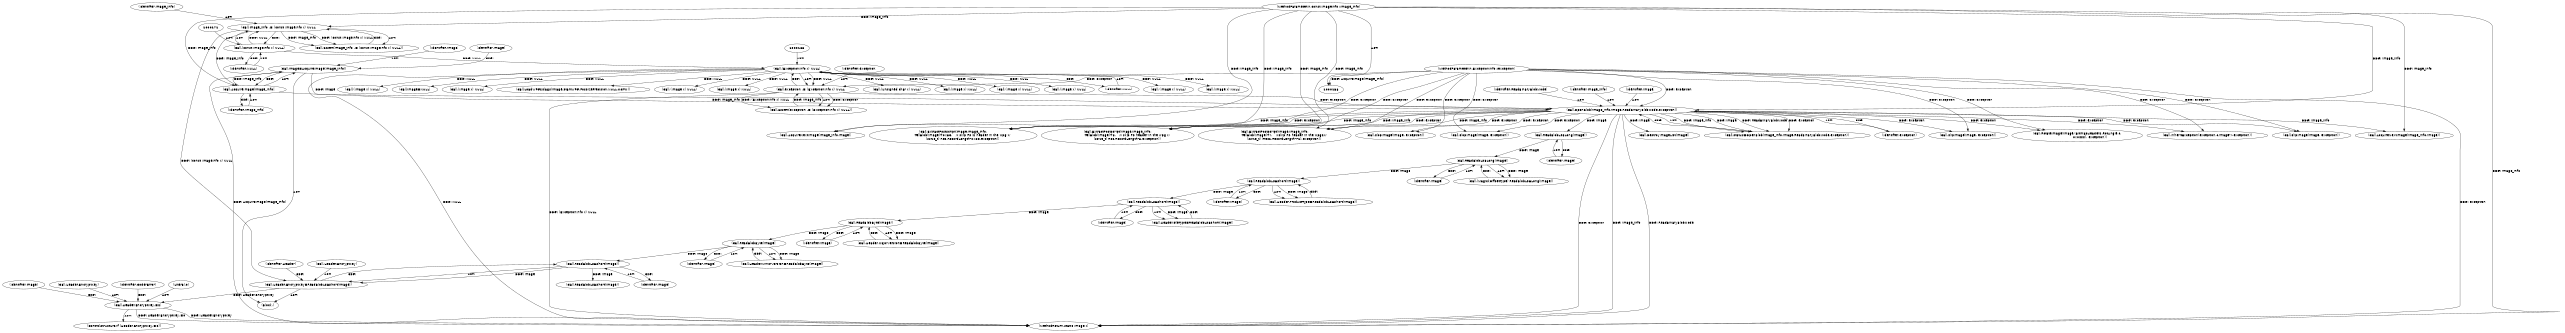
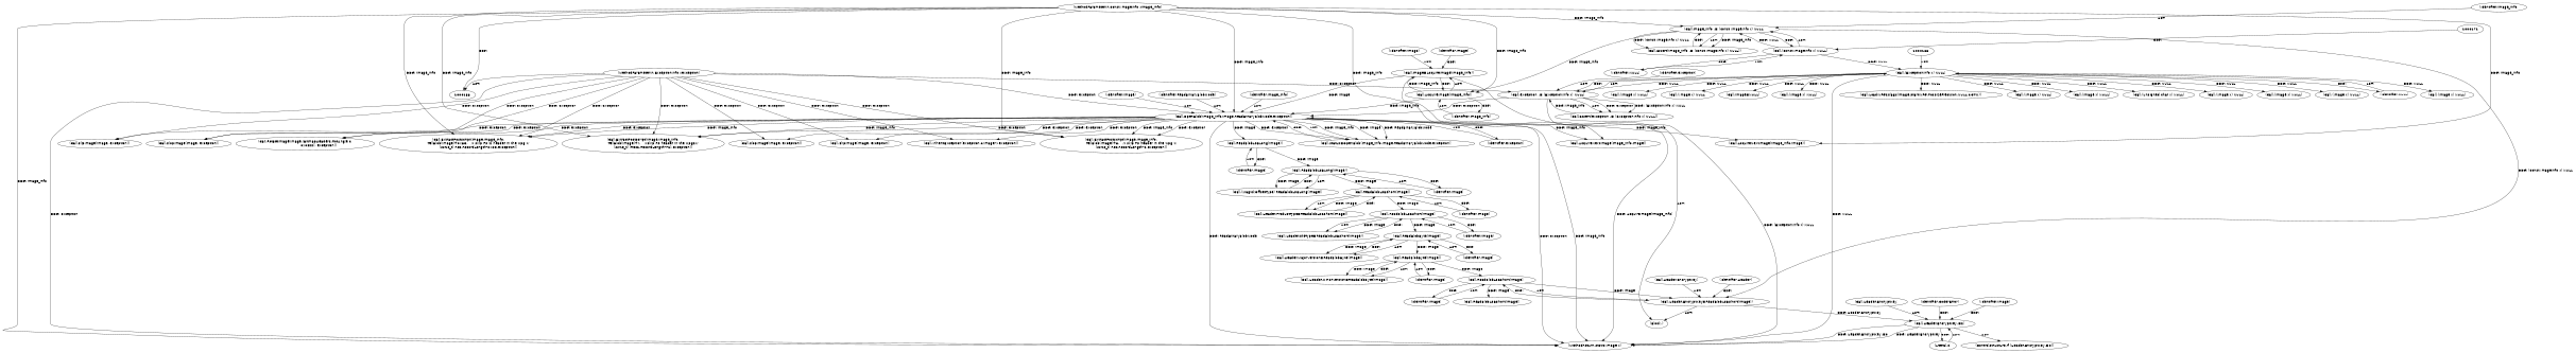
  digraph {
    fontname="DejaVu Sans"
    node [fontname="DejaVu Sans"]
    edge [fontname="DejaVu Sans"]
    n1 [label="(Call,Header.EncryptKey!=2)"]
    n2 [label="(MethodReturn,static Image *)"]
    n3 [label="(Literal,0)"]
    n4 [label="(ControlStructure,if (Header.EncryptKey!=0))"]
    n5 [label="(Call,Header.EncryptKey=ReadBlobLSBShort(image))"]
    n6 [label="(Call,ReadBlobLSBShort(image))"]
    n7 [label="(Block,)"]
    n8 [label="(Call,ReadBlobLSBShort(image))"]
    n9 [label="(Identifier,image)"]
    n10 [label="(Call,ReadBlobByte(image))"]
    n11 [label="(Identifier,image)"]
    n12 [label="(Call,Header.MinorVersion=ReadBlobByte(image))"]
    n13 [label="(Call,ReadBlobByte(image))"]
    n14 [label="(Identifier,image)"]
    n15 [label="(Call,Header.MajorVersion=ReadBlobByte(image))"]
    n16 [label="(Call,ReadBlobLSBShort(image))"]
    n17 [label="(Call,Header.FileType=ReadBlobLSBShort(image))"]
    n18 [label="(Identifier,image)"]
    n19 [label="(Call,ReadBlobLSBShort(image))"]
    n20 [label="(Call,Header.ProductType=ReadBlobLSBShort(image))"]
    n21 [label="(Identifier,image)"]
    n22 [label="(Call,ReadBlobLSBLong(image))"]
    n23 [label="(Identifier,image)"]
    n24 [label="(Call,(MagickOffsetType) ReadBlobLSBLong(image))"]
    n25 [label="(Call,ReadBlobLSBLong(image))"]
    n26 [label="(Identifier,image)"]
    n27 [label="(Call,OpenBlob(image_info,image,ReadBinaryBlobMode,exception))"]
    n28 [label="(Call,AcquireNextImage(image_info,image))"]
-   n29 [label="(Call,DestroyImageList(image))"]
    n30 [label="(Call,RotateImage(image,(BitmapHeader2.RotAngle &\n                        0x0FFF), exception))"]
    n31 [label="(Call,FlopImage(image, exception))"]
    n32 [label="(Call,FlipImage(image, exception))"]
    n33 [label="(Call,status=OpenBlob(image_info,image,ReadBinaryBlobMode,exception))"]
    n34 [label="(Call,InheritException(exception,&image->exception))"]
    n35 [label="(Identifier,exception)"]
    n36 [label="(Call,AcquireNextImage(image_info,image))"]
    n37 [label="(Call,ExtractPostscript(image,image_info,\n                  TellBlob(image)+i,    /*skip PS header in the wpg2*/\n                  (ssize_t) (Rec2.RecordLength-i-2),exception))"]
    n38 [label="(Call,ExtractPostscript(image,image_info,\n                  TellBlob(image)+0x3C,   /* skip PS l2 header in the wpg */\n                  (ssize_t) Rec.RecordLength-0x3C,exception))"]
    n39 [label="(Call,FlipImage(image, exception))"]
    n40 [label="(Call,FlopImage(image, exception))"]
    n41 [label="(Call,ExtractPostscript(image,image_info,\n                  TellBlob(image)+8,   /* skip PS header in the wpg */\n                  (ssize_t) Rec.RecordLength-8,exception))"]
    n42 [label="(Call,AcquireImage(image_info))"]
    n43 [label="(Call,image=AcquireImage(image_info))"]
    n44 [label="(Identifier,image_info)"]
    n45 [label="(Call,image_info != (const ImageInfo *) NULL)"]
    n46 [label="(Call,(const ImageInfo *) NULL)"]
    n47 [label="(Call,assert(image_info != (const ImageInfo *) NULL))"]
    n48 [label="(Call,(ExceptionInfo *) NULL)"]
    n49 [label="(Identifier,NULL)"]
    n50 [label="(MethodParameterIn,const ImageInfo *image_info)"]
    1000138
    n52 [label="(Call,exception != (ExceptionInfo *) NULL)"]
    n53 [label="(Call,(Image *) NULL)"]
    n54 [label="(Call,image=NULL)"]
    n55 [label="(Call,(Image *) NULL)"]
    n56 [label="(Call,LoadWPG2Flags(image,StartWPG.PosSizePrecision,NULL,&CTM))"]
    n57 [label="(Call,(Image *) NULL)"]
    n58 [label="(Call,(Image *) NULL)"]
    n59 [label="(Call,(unsigned char *) NULL)"]
    n60 [label="(Call,(Image *) NULL)"]
    n61 [label="(Call,(Image *) NULL)"]
    n62 [label="(Call,(Image *) NULL)"]
    n63 [label="(Identifier,NULL)"]
    n64 [label="(Call,(Image *) NULL)"]
    n65 [label="(Call,(Image *) NULL)"]
    n66 [label="(Call,assert(exception != (ExceptionInfo *) NULL))"]
    n67 [label="(MethodParameterIn,ExceptionInfo *exception)"]
    n68 [label="(Identifier,Header)"]
    n69 [label="(Identifier,image)"]
    n70 [label="(Identifier,ReadBinaryBlobMode)"]
    n71 [label="(Identifier,image_info)"]
    n72 [label="(Identifier,image)"]
    n73 [label="(Identifier,image_info)"]
    n74 [label="(Identifier,image)"]
    n75 [label="(Call,Header.EncryptKey)"]
    n76 [label="(Identifier,exception)"]
    n77 [label="(Call,Header.EncryptKey)"]
    n78 [label="(Identifier,image)"]
    n79 [label="(Identifier,CoderError)"]
    1000171
    1000183
    n1 -> n2 [label="DDG: Header.EncryptKey!=0"]
    n1 -> n2 [label="DDG: Header.EncryptKey"]
+   n1 -> n3 [label="CFG: "]
    n1 -> n4 [label="AST: "]
    n3 -> n1 [label="AST: "]
    n5 -> n1 [label="DDG: Header.EncryptKey"]
    n5 -> n6 [label="CFG: "]
    n5 -> n7 [label="AST: "]
    n6 -> n5 [label="AST: "]
    n6 -> n5 [label="DDG: image"]
    n6 -> n8 [label="DDG: image"]
    n6 -> n9 [label="CFG: "]
    n9 -> n6 [label="AST: "]
    n10 -> n6 [label="DDG: image"]
    n10 -> n11 [label="CFG: "]
    n10 -> n12 [label="AST: "]
    n10 -> n12 [label="DDG: image"]
    n11 -> n10 [label="AST: "]
    n12 -> n10 [label="CFG: "]
    n13 -> n10 [label="DDG: image"]
    n13 -> n14 [label="CFG: "]
    n13 -> n15 [label="AST: "]
    n13 -> n15 [label="DDG: image"]
    n14 -> n13 [label="AST: "]
    n15 -> n13 [label="CFG: "]
    n16 -> n13 [label="DDG: image"]
    n16 -> n17 [label="AST: "]
    n16 -> n17 [label="DDG: image"]
    n16 -> n18 [label="CFG: "]
    n17 -> n16 [label="CFG: "]
    n18 -> n16 [label="AST: "]
    n19 -> n16 [label="DDG: image"]
    n19 -> n20 [label="AST: "]
    n19 -> n20 [label="DDG: image"]
    n19 -> n21 [label="CFG: "]
    n20 -> n19 [label="CFG: "]
    n21 -> n19 [label="AST: "]
    n22 -> n19 [label="DDG: image"]
    n22 -> n23 [label="CFG: "]
    n22 -> n24 [label="AST: "]
    n22 -> n24 [label="DDG: image"]
    n23 -> n22 [label="AST: "]
    n24 -> n22 [label="CFG: "]
    n25 -> n22 [label="DDG: image"]
    n25 -> n26 [label="CFG: "]
    n26 -> n25 [label="AST: "]
    n27 -> n2 [label="DDG: exception"]
    n27 -> n2 [label="DDG: image_info"]
    n27 -> n2 [label="DDG: ReadBinaryBlobMode"]
    n27 -> n25 [label="DDG: image"]
    n27 -> n28 [label="DDG: image_info"]
-   n27 -> n29 [label="DDG: image"]
    n27 -> n30 [label="DDG: exception"]
    n27 -> n31 [label="DDG: exception"]
    n27 -> n32 [label="DDG: exception"]
    n27 -> n33 [label="AST: "]
    n27 -> n33 [label="DDG: image_info"]
    n27 -> n33 [label="DDG: image"]
    n27 -> n33 [label="DDG: ReadBinaryBlobMode"]
    n27 -> n33 [label="DDG: exception"]
    n27 -> n34 [label="DDG: exception"]
    n27 -> n35 [label="CFG: "]
    n27 -> n36 [label="DDG: image_info"]
    n27 -> n37 [label="DDG: image_info"]
    n27 -> n37 [label="DDG: exception"]
    n27 -> n38 [label="DDG: image_info"]
    n27 -> n38 [label="DDG: exception"]
    n27 -> n39 [label="DDG: exception"]
    n27 -> n40 [label="DDG: exception"]
    n27 -> n41 [label="DDG: image_info"]
    n27 -> n41 [label="DDG: exception"]
    n33 -> n27 [label="CFG: "]
    n35 -> n27 [label="AST: "]
    n42 -> n27 [label="DDG: image_info"]
    n42 -> n43 [label="AST: "]
    n42 -> n43 [label="DDG: image_info"]
    n42 -> n44 [label="CFG: "]
    n43 -> n2 [label="DDG: AcquireImage(image_info)"]
    n43 -> n7 [label="AST: "]
    n43 -> n27 [label="DDG: image"]
    n43 -> n42 [label="CFG: "]
    n44 -> n42 [label="AST: "]
    n45 -> n5 [label="DDG: (const ImageInfo *) NULL"]
    n45 -> n42 [label="DDG: image_info"]
    n45 -> n46 [label="CFG: "]
    n45 -> n47 [label="AST: "]
    n45 -> n47 [label="DDG: image_info"]
    n45 -> n47 [label="DDG: (const ImageInfo *) NULL"]
    n46 -> n45 [label="AST: "]
    n46 -> n45 [label="DDG: NULL"]
    n46 -> n48 [label="DDG: NULL"]
    n46 -> n49 [label="CFG: "]
    n47 -> n45 [label="CFG: "]
    n48 -> n2 [label="DDG: NULL"]
    n48 -> n52 [label="AST: "]
    n48 -> n52 [label="DDG: NULL"]
    n48 -> n53 [label="DDG: NULL"]
    n48 -> n54 [label="DDG: NULL"]
    n48 -> n55 [label="DDG: NULL"]
    n48 -> n56 [label="DDG: NULL"]
    n48 -> n57 [label="DDG: NULL"]
    n48 -> n58 [label="DDG: NULL"]
    n48 -> n59 [label="DDG: NULL"]
    n48 -> n60 [label="DDG: NULL"]
    n48 -> n61 [label="DDG: NULL"]
    n48 -> n62 [label="DDG: NULL"]
    n48 -> n63 [label="CFG: "]
    n48 -> n64 [label="DDG: NULL"]
    n48 -> n65 [label="DDG: NULL"]
    n49 -> n46 [label="AST: "]
    n50 -> n2 [label="DDG: image_info"]
    n50 -> n27 [label="DDG: image_info"]
    n50 -> n28 [label="DDG: image_info"]
    n50 -> n36 [label="DDG: image_info"]
    n50 -> n37 [label="DDG: image_info"]
    n50 -> n38 [label="DDG: image_info"]
    n50 -> n41 [label="DDG: image_info"]
    n50 -> n42 [label="DDG: image_info"]
    n50 -> n45 [label="DDG: image_info"]
-   n50 -> 1000138 [label="AST: "]
+   n50 -> 1000138 [label="CFG: "]
    n52 -> n2 [label="DDG: (ExceptionInfo *) NULL"]
    n52 -> n27 [label="DDG: exception"]
    n52 -> n48 [label="CFG: "]
    n52 -> n66 [label="AST: "]
    n52 -> n66 [label="DDG: exception"]
    n52 -> n66 [label="DDG: (ExceptionInfo *) NULL"]
    n63 -> n48 [label="AST: "]
    n66 -> n52 [label="DDG: image_info"]
    n67 -> n2 [label="DDG: exception"]
    n67 -> n27 [label="DDG: exception"]
    n67 -> n30 [label="DDG: exception"]
    n67 -> n31 [label="DDG: exception"]
    n67 -> n32 [label="DDG: exception"]
    n67 -> n34 [label="DDG: exception"]
    n67 -> n37 [label="DDG: exception"]
    n67 -> n38 [label="DDG: exception"]
    n67 -> n39 [label="DDG: exception"]
    n67 -> n40 [label="DDG: exception"]
    n67 -> n41 [label="DDG: exception"]
-   n67 -> 1000138 [label="DDG: AcquireImage(image_info)"]
+   n67 -> 1000138 [label="AST: "]
    n67 -> n52 [label="DDG: exception"]
    n68 -> n5 [label="CFG: "]
    n69 -> n43 [label="AST: "]
    n70 -> n27 [label="AST: "]
    n71 -> n45 [label="AST: "]
    n72 -> n1 [label="CFG: "]
    n73 -> n27 [label="AST: "]
    n74 -> n43 [label="CFG: "]
    n75 -> n5 [label="AST: "]
    n76 -> n52 [label="AST: "]
    n77 -> n1 [label="AST: "]
    n78 -> n27 [label="AST: "]
    n79 -> n1 [label="CFG: "]
-   1000171 -> n46 [label="AST: "]
+   1000171 -> n46 [label="CFG: "]
    1000183 -> n48 [label="AST: "]
  }
